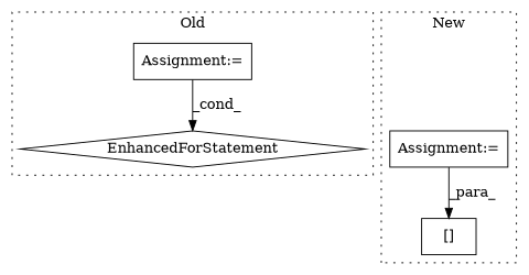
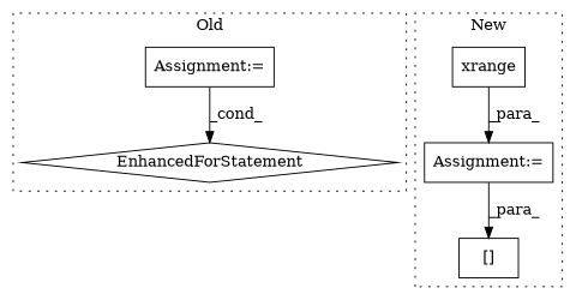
  digraph {
    node [a=7 l="57,2" s="4123,4205" shape=box]
    n1 [a=70 label=EnhancedForStatement shape=diamond]
    n2 [label="Assignment:="]
+   n3 [a=32 l="7,1" label=xrange s="5124,5140"]
    n4 [l=33 label="Assignment:=" s=5117]
    n5 [a=2 l="4,1" label="[]" s="5006,5011"]
    subgraph cluster_1 {
      label=Old
      style=dotted
      n1
      n2
    }
    subgraph cluster_2 {
      label=New
      style=dotted
+     n3
      n4
      n5
    }
    n2 -> n1 [label=_cond_]
+   n3 -> n4 [label=_para_]
    n4 -> n5 [label=_para_]
  }
